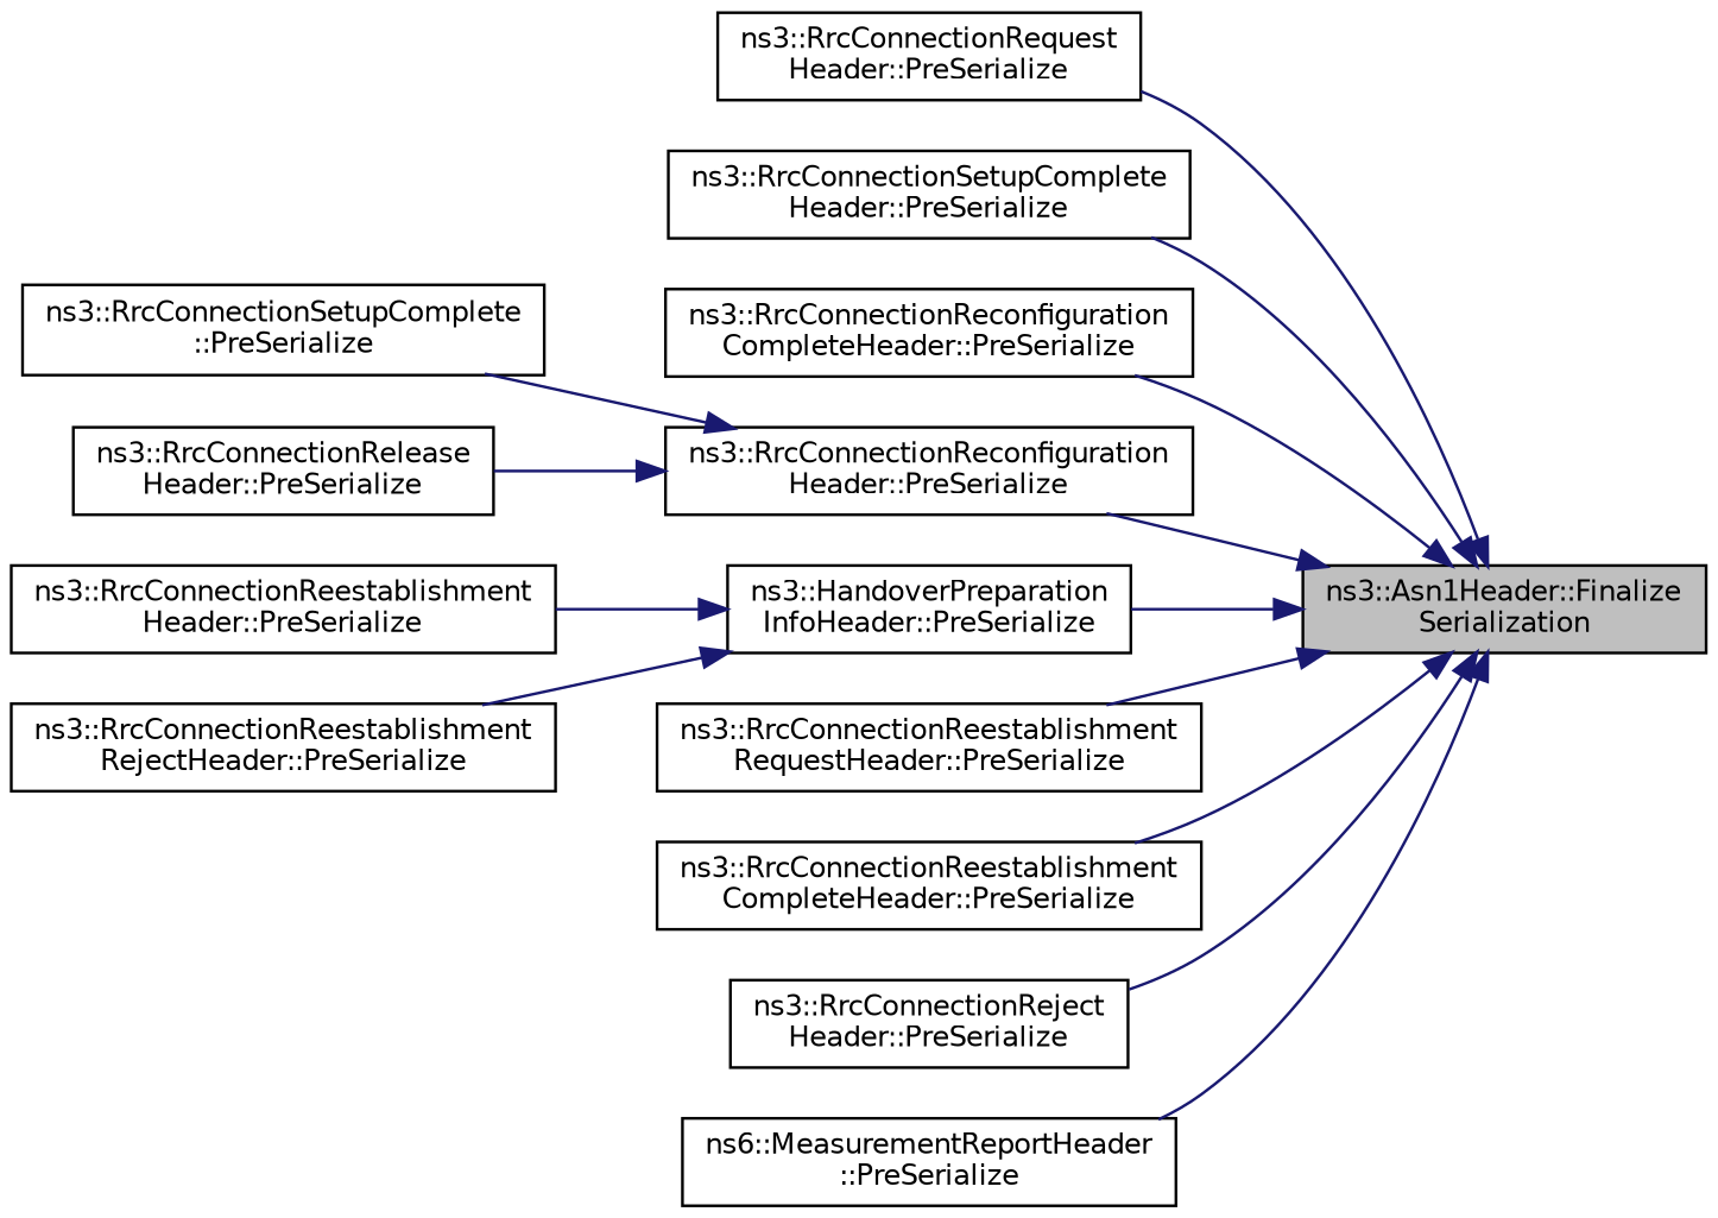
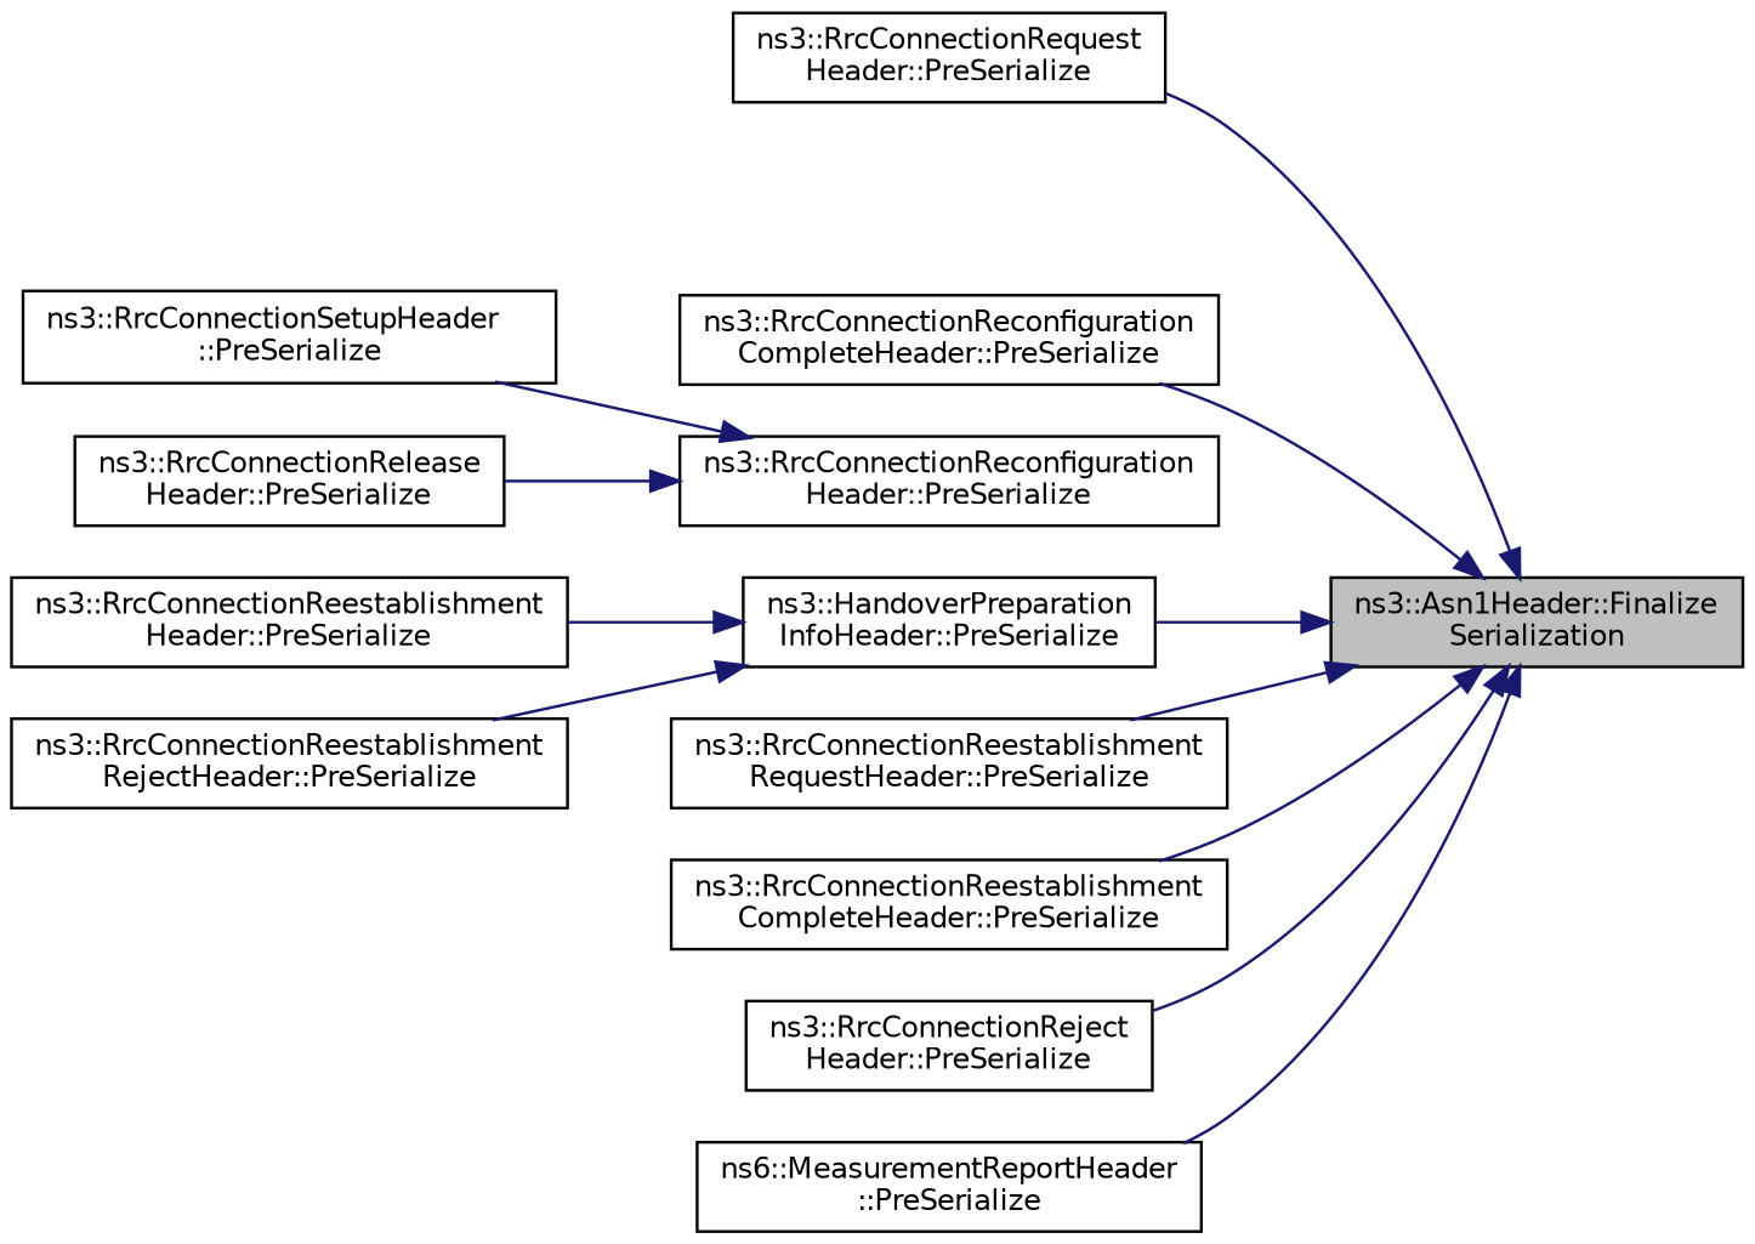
  digraph {
    rankdir=RL
    node [color=black fillcolor=white fontname=Helvetica fontsize=10 shape=record style=filled]
    edge [color=midnightblue dir=back fontname=Helvetica fontsize=10 labelfontname=Helvetica labelfontsize=10 style=solid]
    n1 [fillcolor=grey75 fontcolor=black height=0.2 label="ns3::Asn1Header::Finalize\lSerialization" width=0.4]
    n2 [height=0.2 label="ns3::RrcConnectionRequest\lHeader::PreSerialize" width=0.4]
-   n3 [height=0.2 label="ns3::RrcConnectionSetupComplete\lHeader::PreSerialize" width=0.4]
    n4 [height=0.2 label="ns3::RrcConnectionReconfiguration\lCompleteHeader::PreSerialize" width=0.4]
    n5 [height=0.2 label="ns3::RrcConnectionReconfiguration\lHeader::PreSerialize" width=0.4]
    n6 [height=0.2 label="ns3::HandoverPreparation\lInfoHeader::PreSerialize" width=0.4]
    n7 [height=0.2 label="ns3::RrcConnectionReestablishment\lRequestHeader::PreSerialize" width=0.4]
    n8 [height=0.2 label="ns3::RrcConnectionReestablishment\lCompleteHeader::PreSerialize" width=0.4]
    n9 [height=0.2 label="ns3::RrcConnectionReject\lHeader::PreSerialize" width=0.4]
    n10 [height=0.2 label="ns6::MeasurementReportHeader\l::PreSerialize" width=0.4]
-   n11 [height=0.2 label="ns3::RrcConnectionSetupComplete\l::PreSerialize" width=0.4]
+   n11 [height=0.2 label="ns3::RrcConnectionSetupHeader\l::PreSerialize" width=0.4]
    n12 [height=0.2 label="ns3::RrcConnectionRelease\lHeader::PreSerialize" width=0.4]
    n13 [height=0.2 label="ns3::RrcConnectionReestablishment\lHeader::PreSerialize" width=0.4]
    n14 [height=0.2 label="ns3::RrcConnectionReestablishment\lRejectHeader::PreSerialize" width=0.4]
    n1 -> n2
-   n1 -> n3
    n1 -> n4
-   n1 -> n5
    n1 -> n6
    n1 -> n7
    n1 -> n8
    n1 -> n9
    n1 -> n10
    n5 -> n11
    n5 -> n12
    n6 -> n13
    n6 -> n14
  }
